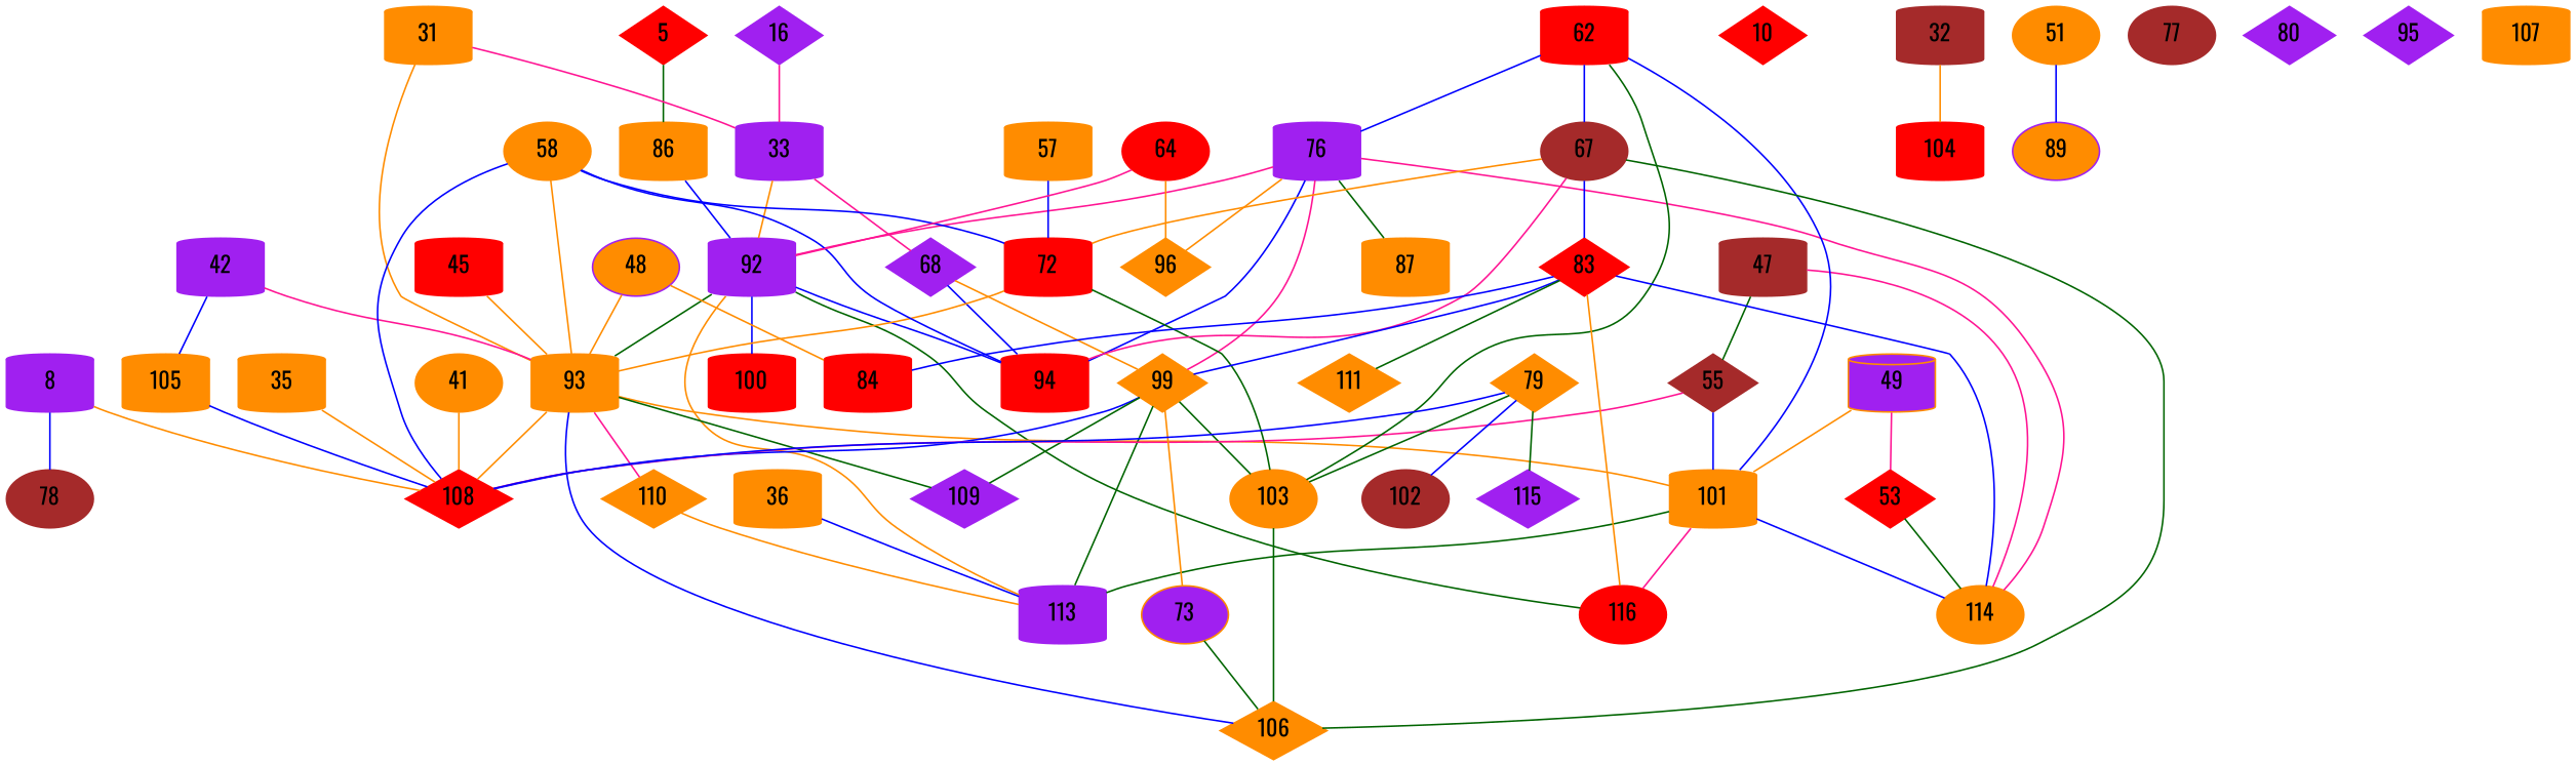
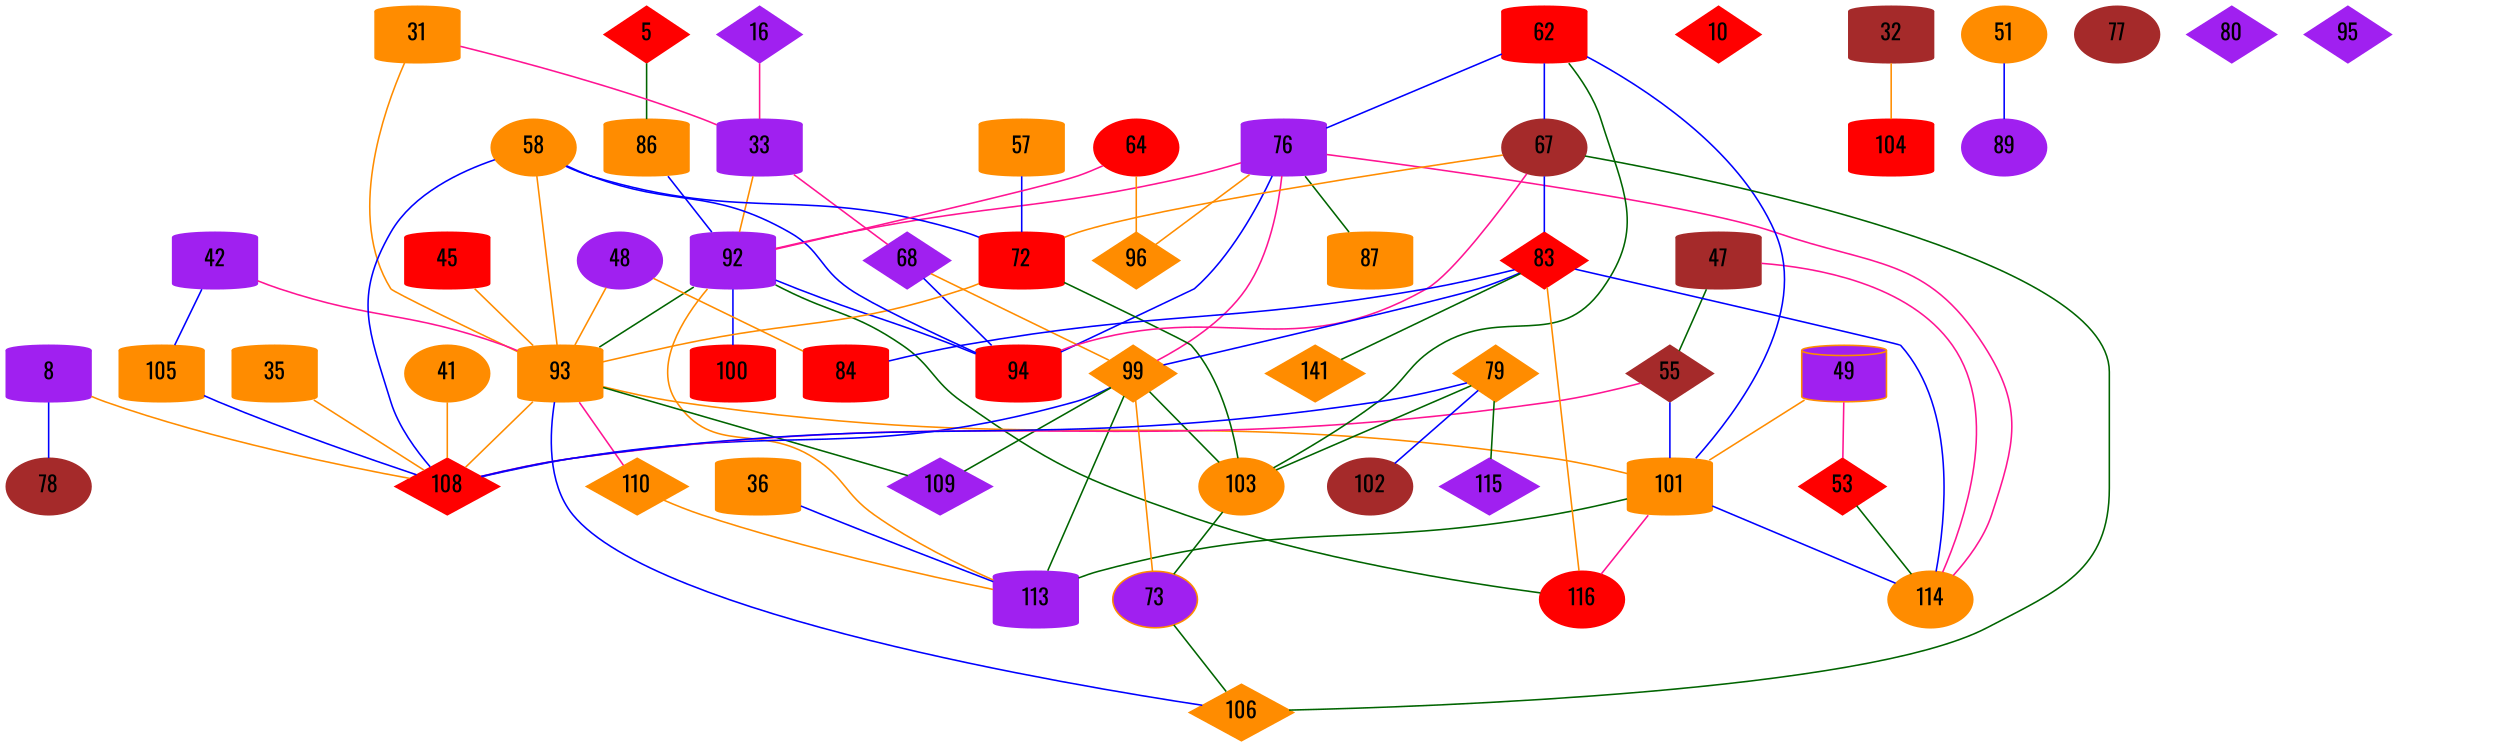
  graph {
    fontname=Oswald
    node [color=darkorange fontname=Oswald shape=cylinder style=filled]
    edge [color=blue fontname=Oswald]
    5 [color=red shape=diamond]
    86
    92 [color=purple super="+82"]
    8 [color=purple]
    78 [color=brown shape=ellipse]
    108 [color=red shape=diamond super="+98+54+16"]
    10 [color=red shape=diamond]
    33 [color=purple super="+1+11"]
    68 [color=purple shape=diamond super="+14+29"]
    n10 [color=purple label=16 shape=diamond]
    31
    93 [super="+20+52+88"]
    101 [super="+17+66+91"]
    106 [shape=diamond super="+24+56+65"]
    109 [color=purple shape=diamond]
    110 [shape=diamond]
    32 [color=brown]
    104 [color=red]
    94 [color=red super="+81"]
    99 [shape=diamond super="+15+59+40"]
    113 [color=purple]
    116 [color=red shape=ellipse super="+60+112"]
    100 [color=red]
    35
    76 [color=purple super="+13"]
    114 [shape=ellipse super="+70+75"]
    96 [shape=diamond]
    87
    36
    42 [color=purple super="+27"]
    105
    n32 [label=41 shape=ellipse]
    45 [color=red]
    47 [color=brown]
    55 [color=brown shape=diamond]
    84 [color=red super="+23"]
-   48 [color=purple shape=ellipse fillcolor=darkorange]
+   48 [color=purple shape=ellipse]
    49 [fillcolor=purple]
    53 [color=red shape=diamond]
    51 [shape=ellipse]
-   89 [color=purple shape=ellipse fillcolor=darkorange]
+   89 [color=purple shape=ellipse]
    72 [color=red super="+71"]
    103 [shape=ellipse super="+39"]
    57
    58 [shape=ellipse super="+41"]
    62 [color=red super="+26+37"]
    67 [color=brown shape=ellipse super="+9"]
    83 [color=red shape=diamond super="+30"]
    64 [color=red shape=ellipse super="+50"]
-   111 [shape=diamond]
+   111 [shape=diamond label=141]
    73 [fillcolor=purple shape=ellipse super="+43"]
    77 [color=brown shape=ellipse]
    79 [shape=diamond super="+74"]
    102 [color=brown shape=ellipse]
    115 [color=purple shape=diamond]
    80 [color=purple shape=diamond]
    95 [color=purple shape=diamond]
-   107
    5 -- 86 [color=darkgreen]
    86 -- 92
    92 -- 93 [color=darkgreen weight=2]
    92 -- 94
    92 -- 113 [color=darkorange]
    92 -- 116 [color=darkgreen]
    92 -- 100
    8 -- 78
    8 -- 108 [color=darkorange]
    33 -- 92 [color=darkorange weight=2]
    33 -- 68 [color=deeppink]
    68 -- 94
    68 -- 99 [color=darkorange]
    n10 -- 33 [color=deeppink]
    31 -- 33 [color=deeppink]
    31 -- 93 [color=darkorange]
    93 -- 108 [color=darkorange]
    93 -- 101 [color=darkorange]
    93 -- 106
    93 -- 109 [color=darkgreen]
    93 -- 110 [color=deeppink]
    101 -- 113 [color=darkgreen]
    101 -- 116 [color=deeppink]
    101 -- 114
    110 -- 113 [color=darkorange]
    32 -- 104 [color=darkorange]
    99 -- 108 [weight=2]
    99 -- 109 [color=darkgreen]
    99 -- 113 [color=darkgreen weight=3]
    99 -- 103 [color=darkgreen]
    35 -- 108 [color=darkorange]
    76 -- 92 [color=deeppink weight=2]
    76 -- 94
    76 -- 99 [color=deeppink weight=2]
    76 -- 114 [color=deeppink]
    76 -- 96 [color=darkorange]
    76 -- 87 [color=darkgreen]
    36 -- 113
    42 -- 93 [color=deeppink weight=3]
    42 -- 105
    105 -- 108
    n32 -- 108 [color=darkorange]
    45 -- 93 [color=darkorange]
    47 -- 114 [color=deeppink]
    47 -- 55 [color=darkgreen]
    55 -- 108 [color=deeppink weight=3]
    55 -- 101
    48 -- 93 [color=darkorange]
    48 -- 84 [color=darkorange]
    49 -- 101 [color=darkorange]
    49 -- 53 [color=deeppink]
    53 -- 114 [color=darkgreen]
    51 -- 89
    72 -- 93 [color=darkorange]
    72 -- 103 [color=darkgreen]
-   103 -- 106 [color=darkgreen weight=2]
+   103 -- 73 [color=darkgreen weight=2]
    57 -- 72
    58 -- 108 [weight=2]
    58 -- 93 [color=darkorange]
    58 -- 94 [weight=2]
    58 -- 72
    62 -- 101
    62 -- 76
    62 -- 103 [color=darkgreen]
    62 -- 67 [weight=2]
    67 -- 106 [color=darkgreen]
    67 -- 94 [color=deeppink]
    67 -- 72 [color=darkorange]
    67 -- 83
    83 -- 99 [weight=2]
    83 -- 116 [color=darkorange]
    83 -- 114
    83 -- 84
    83 -- 111 [color=darkgreen]
    64 -- 92 [color=deeppink]
    64 -- 96 [color=darkorange]
    73 -- 106 [color=darkgreen]
    73 -- 99 [color=darkorange]
    79 -- 108 [weight=2]
    79 -- 103 [color=darkgreen]
    79 -- 102
    79 -- 115 [color=darkgreen]
  }
